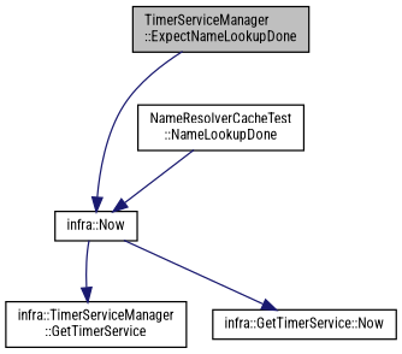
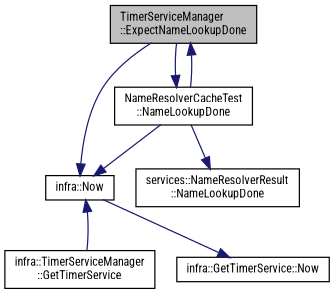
  digraph {
    fontname="Roboto Condensed"
    rankdir=TB
    node [color=black fillcolor=white fontname="Roboto Condensed" fontsize=10 shape=record style=filled]
    edge [color=midnightblue fontname="Roboto Condensed" fontsize=10 labelfontname=Helvetica labelfontsize=10 style=solid]
    n1 [fillcolor=grey75 fontcolor=black height=0.2 label="TimerServiceManager\l::ExpectNameLookupDone" width=0.4]
    n2 [height=0.2 label="NameResolverCacheTest\l::NameLookupDone" width=0.4]
    n3 [height=0.2 label="infra::Now" width=0.4]
+   n4 [height=0.2 label="services::NameResolverResult\l::NameLookupDone" width=0.4]
    n5 [height=0.2 label="infra::TimerServiceManager\l::GetTimerService" width=0.4]
    n6 [height=0.2 label="infra::GetTimerService::Now" width=0.4]
+   n1 -> n2
    n1 -> n3
+   n2 -> n1
    n2 -> n3
-   n3 -> n5
+   n2 -> n4
+   n5 -> n3
    n3 -> n6
  }
